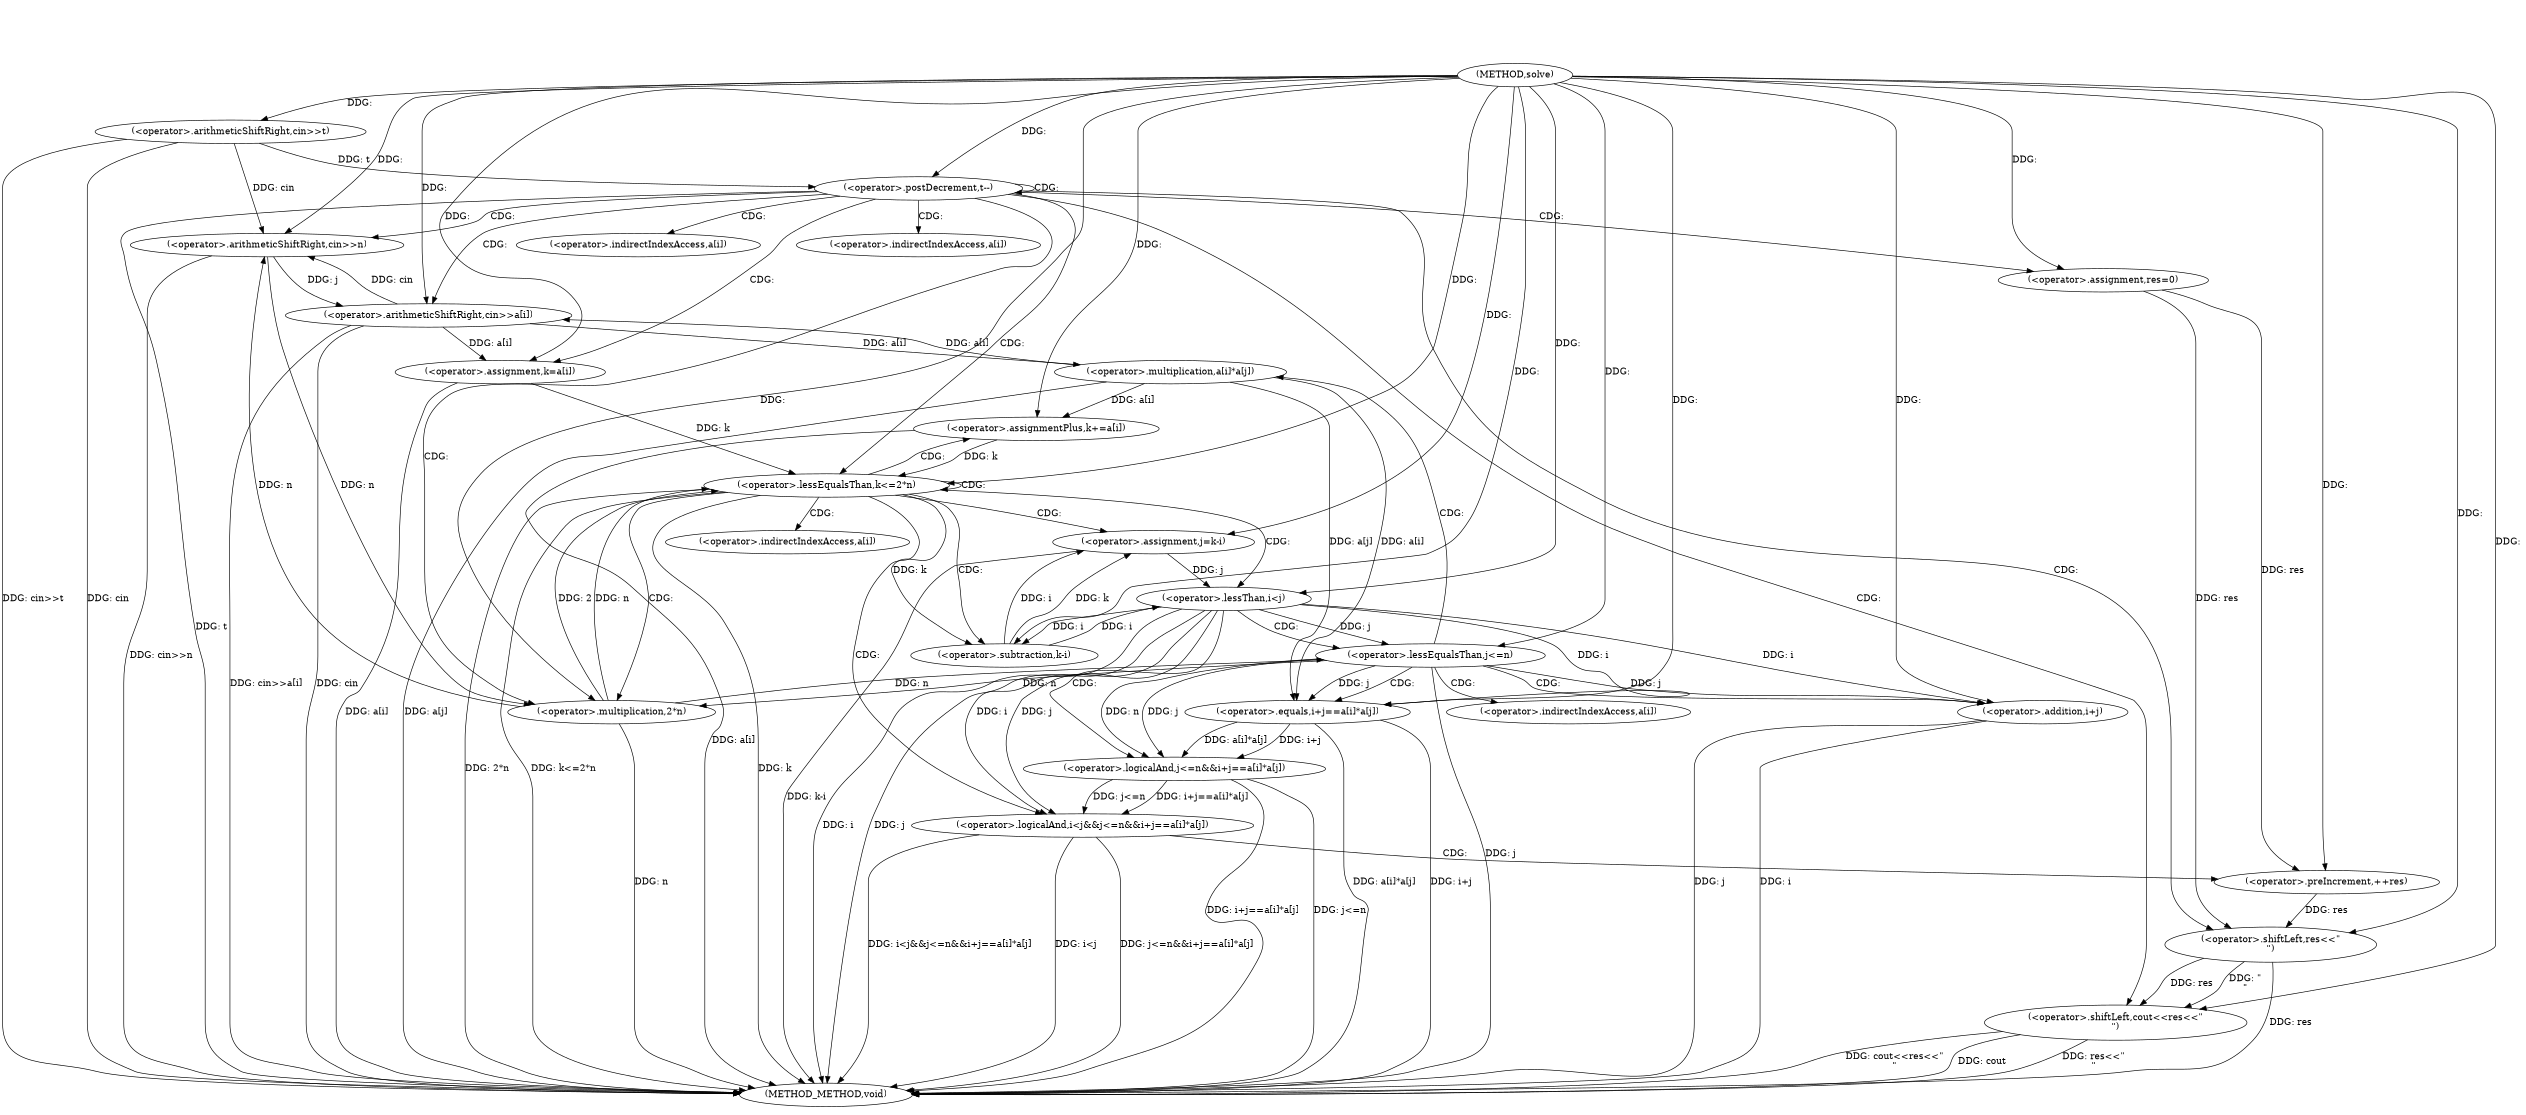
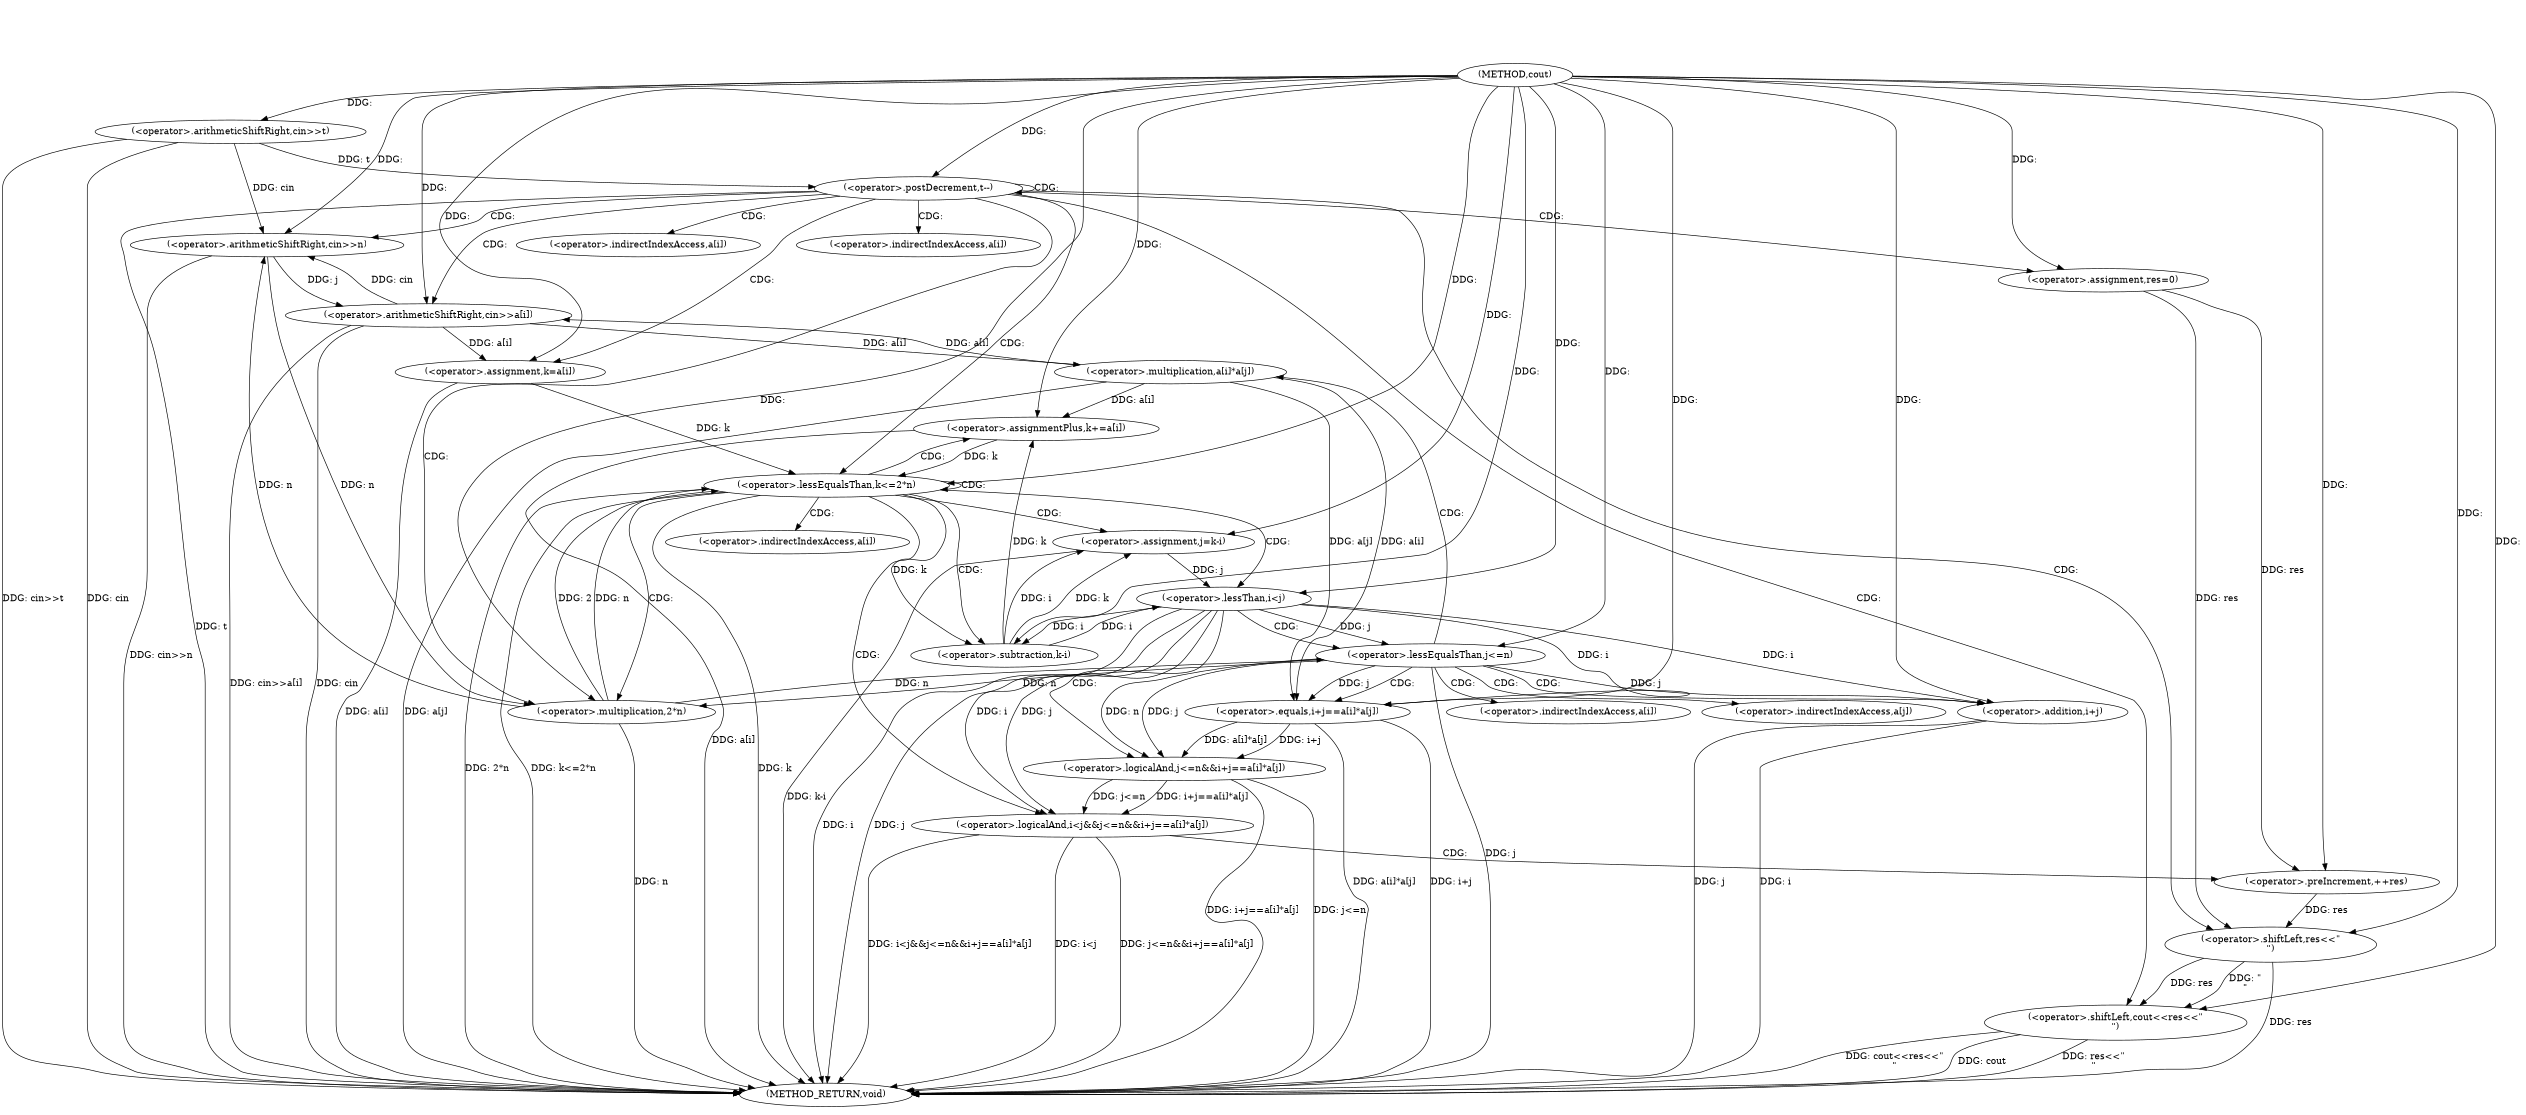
  digraph {
-   n1 [label="(METHOD,solve)"]
+   n1 [label="(METHOD,cout)"]
    n2 [label="(<operator>.arithmeticShiftRight,cin>>t)"]
    n3 [label="(<operator>.postDecrement,t--)"]
    n4 [label="(<operator>.arithmeticShiftRight,cin>>n)"]
    n5 [label="(<operator>.arithmeticShiftRight,cin>>a[i])"]
    n6 [label="(<operator>.assignment,res=0)"]
    n7 [label="(<operator>.shiftLeft,cout<<res<<\"\n\")"]
    n8 [label="(<operator>.assignment,k=a[i])"]
    n9 [label="(<operator>.lessEqualsThan,k<=2*n)"]
    n10 [label="(<operator>.assignmentPlus,k+=a[i])"]
    n11 [label="(<operator>.shiftLeft,res<<\"\n\")"]
    n12 [label="(<operator>.assignment,j=k-i)"]
    n13 [label="(<operator>.multiplication,2*n)"]
    n14 [label="(<operator>.preIncrement,++res)"]
    n15 [label="(<operator>.subtraction,k-i)"]
    n16 [label="(<operator>.lessThan,i<j)"]
    n17 [label="(<operator>.lessEqualsThan,j<=n)"]
    n18 [label="(<operator>.equals,i+j==a[i]*a[j])"]
    n19 [label="(<operator>.addition,i+j)"]
-   n20 [label="(METHOD_METHOD,void)"]
+   n20 [label="(METHOD_RETURN,void)"]
    n21 [label="(<operator>.indirectIndexAccess,a[i])"]
    n22 [label="(<operator>.indirectIndexAccess,a[i])"]
    n23 [label="(<operator>.multiplication,a[i]*a[j])"]
    n24 [label="(<operator>.logicalAnd,i<j&&j<=n&&i+j==a[i]*a[j])"]
    n25 [label="(<operator>.indirectIndexAccess,a[i])"]
    n26 [label="(<operator>.logicalAnd,j<=n&&i+j==a[i]*a[j])"]
    n27 [label="(<operator>.indirectIndexAccess,a[i])"]
+   n28 [label="(<operator>.indirectIndexAccess,a[j])"]
    n1 -> n2 [label="DDG: "]
    n1 -> n3 [label="DDG: "]
    n1 -> n4 [label="DDG: "]
    n1 -> n5 [label="DDG: "]
    n1 -> n6 [label="DDG: "]
    n1 -> n7 [label="DDG: "]
    n1 -> n8 [label="DDG: "]
    n1 -> n9 [label="DDG: "]
    n1 -> n10 [label="DDG: "]
    n1 -> n11 [label="DDG: "]
    n1 -> n12 [label="DDG: "]
    n1 -> n13 [label="DDG: "]
    n1 -> n14 [label="DDG: "]
    n1 -> n15 [label="DDG: "]
    n1 -> n16 [label="DDG: "]
    n1 -> n17 [label="DDG: "]
    n1 -> n18 [label="DDG: "]
    n1 -> n19 [label="DDG: "]
    n2 -> n3 [label="DDG: t"]
    n2 -> n4 [label="DDG: cin"]
    n2 -> n20 [label="DDG: cin"]
    n2 -> n20 [label="DDG: cin>>t"]
    n3 -> n3 [label="CDG: "]
    n3 -> n4 [label="CDG: "]
    n3 -> n5 [label="CDG: "]
    n3 -> n6 [label="CDG: "]
    n3 -> n7 [label="CDG: "]
    n3 -> n8 [label="CDG: "]
    n3 -> n9 [label="CDG: "]
    n3 -> n11 [label="CDG: "]
    n3 -> n13 [label="CDG: "]
    n3 -> n20 [label="DDG: t"]
    n3 -> n21 [label="CDG: "]
    n3 -> n22 [label="CDG: "]
    n4 -> n5 [label="DDG: j"]
    n4 -> n13 [label="DDG: n"]
    n4 -> n20 [label="DDG: cin>>n"]
    n5 -> n4 [label="DDG: cin"]
    n5 -> n8 [label="DDG: a[i]"]
    n5 -> n20 [label="DDG: cin"]
    n5 -> n20 [label="DDG: cin>>a[i]"]
    n5 -> n23 [label="DDG: a[i]"]
    n6 -> n11 [label="DDG: res"]
    n6 -> n14 [label="DDG: res"]
    n7 -> n20 [label="DDG: res<<\"\n\""]
    n7 -> n20 [label="DDG: cout<<res<<\"\n\""]
    n7 -> n20 [label="DDG: cout"]
    n8 -> n9 [label="DDG: k"]
    n8 -> n20 [label="DDG: a[i]"]
    n9 -> n9 [label="CDG: "]
    n9 -> n10 [label="CDG: "]
    n9 -> n12 [label="CDG: "]
    n9 -> n13 [label="CDG: "]
    n9 -> n15 [label="DDG: k"]
    n9 -> n15 [label="CDG: "]
    n9 -> n16 [label="CDG: "]
    n9 -> n20 [label="DDG: k"]
    n9 -> n20 [label="DDG: 2*n"]
    n9 -> n20 [label="DDG: k<=2*n"]
    n9 -> n24 [label="CDG: "]
    n9 -> n25 [label="CDG: "]
    n10 -> n9 [label="DDG: k"]
    n10 -> n20 [label="DDG: a[i]"]
    n11 -> n7 [label="DDG: res"]
    n11 -> n7 [label="DDG: \"\n\""]
    n11 -> n20 [label="DDG: res"]
    n12 -> n16 [label="DDG: j"]
    n12 -> n20 [label="DDG: k-i"]
    n13 -> n4 [label="DDG: n"]
    n13 -> n9 [label="DDG: n"]
    n13 -> n9 [label="DDG: 2"]
    n13 -> n17 [label="DDG: n"]
    n13 -> n20 [label="DDG: n"]
    n14 -> n11 [label="DDG: res"]
+   n15 -> n10 [label="DDG: k"]
    n15 -> n12 [label="DDG: i"]
    n15 -> n12 [label="DDG: k"]
    n15 -> n16 [label="DDG: i"]
    n16 -> n15 [label="DDG: i"]
    n16 -> n17 [label="DDG: j"]
    n16 -> n17 [label="CDG: "]
    n16 -> n18 [label="DDG: i"]
    n16 -> n19 [label="DDG: i"]
    n16 -> n20 [label="DDG: i"]
    n16 -> n20 [label="DDG: j"]
    n16 -> n24 [label="DDG: j"]
    n16 -> n24 [label="DDG: i"]
    n16 -> n26 [label="CDG: "]
    n17 -> n13 [label="DDG: n"]
    n17 -> n18 [label="DDG: j"]
    n17 -> n18 [label="CDG: "]
    n17 -> n19 [label="DDG: j"]
    n17 -> n19 [label="CDG: "]
    n17 -> n20 [label="DDG: j"]
    n17 -> n23 [label="CDG: "]
    n17 -> n26 [label="DDG: j"]
    n17 -> n26 [label="DDG: n"]
    n17 -> n27 [label="CDG: "]
+   n17 -> n28 [label="CDG: "]
    n18 -> n20 [label="DDG: i+j"]
    n18 -> n20 [label="DDG: a[i]*a[j]"]
    n18 -> n26 [label="DDG: a[i]*a[j]"]
    n18 -> n26 [label="DDG: i+j"]
    n19 -> n20 [label="DDG: i"]
    n19 -> n20 [label="DDG: j"]
    n23 -> n5 [label="DDG: a[i]"]
    n23 -> n10 [label="DDG: a[i]"]
    n23 -> n18 [label="DDG: a[i]"]
    n23 -> n18 [label="DDG: a[j]"]
    n23 -> n20 [label="DDG: a[j]"]
    n24 -> n14 [label="CDG: "]
    n24 -> n20 [label="DDG: i<j"]
    n24 -> n20 [label="DDG: j<=n&&i+j==a[i]*a[j]"]
    n24 -> n20 [label="DDG: i<j&&j<=n&&i+j==a[i]*a[j]"]
    n26 -> n20 [label="DDG: j<=n"]
    n26 -> n20 [label="DDG: i+j==a[i]*a[j]"]
    n26 -> n24 [label="DDG: j<=n"]
    n26 -> n24 [label="DDG: i+j==a[i]*a[j]"]
  }
